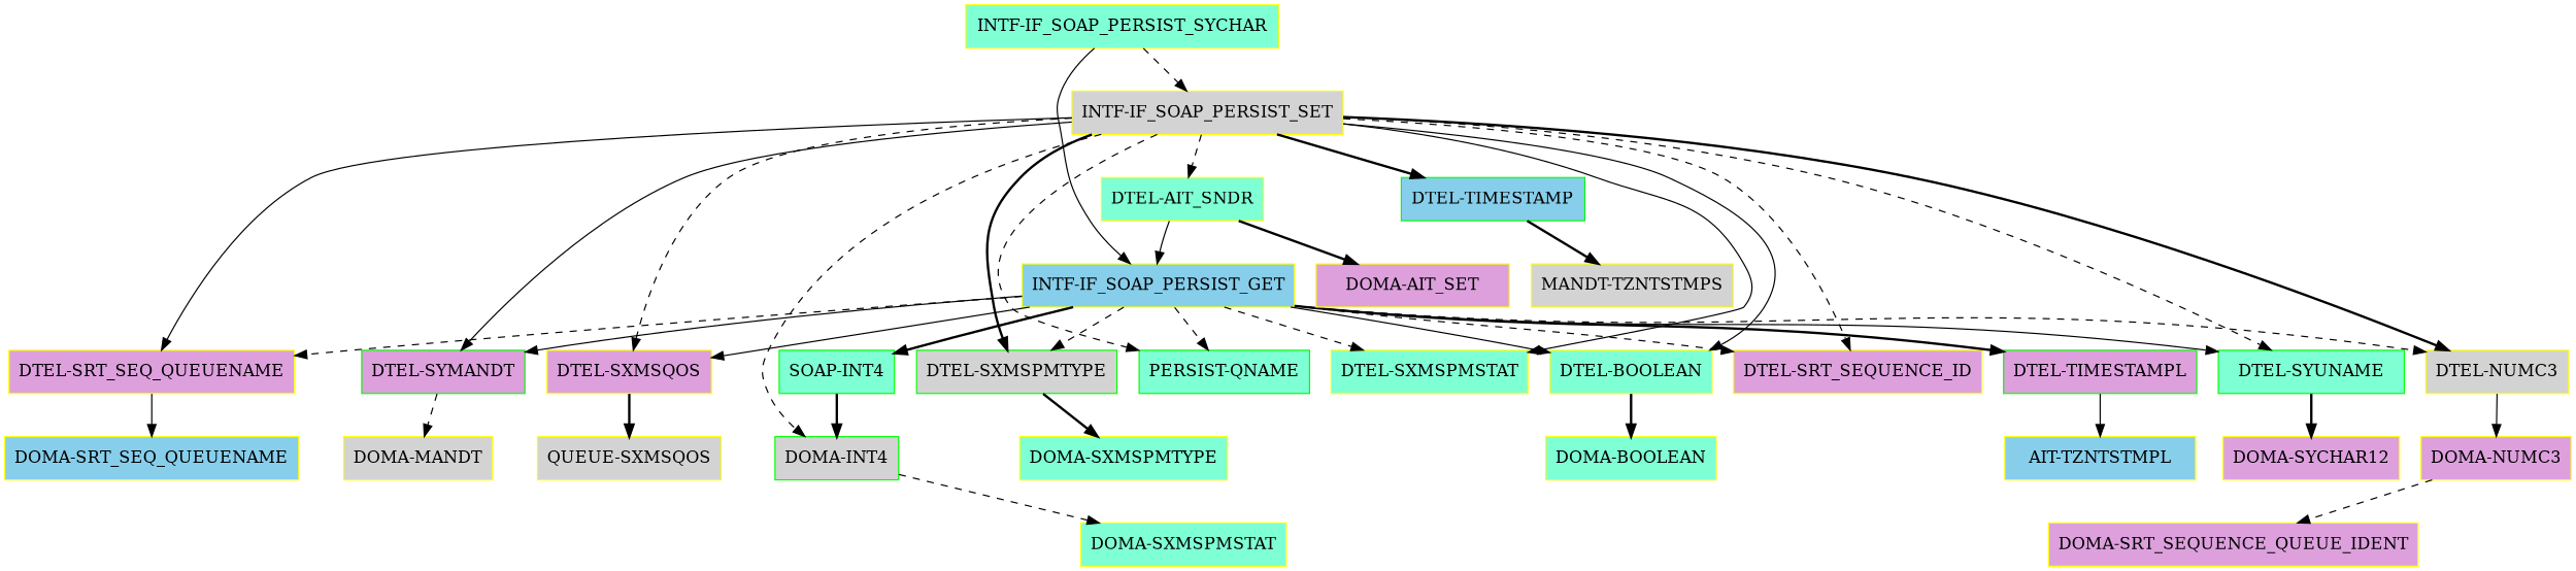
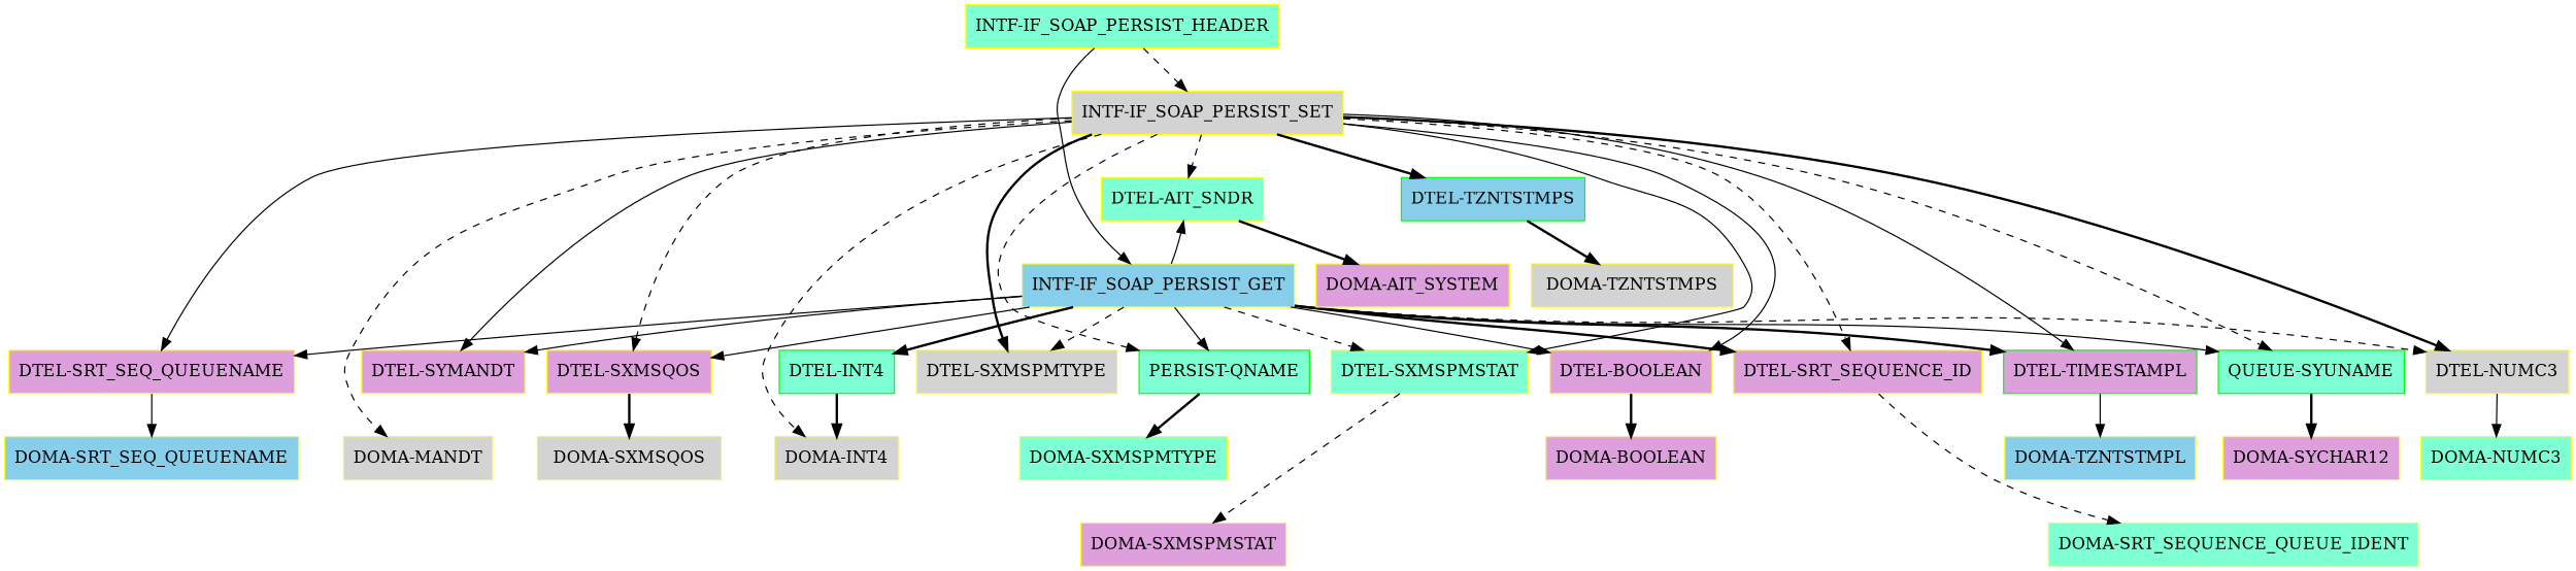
  digraph {
    node [color=yellow fillcolor=plum shape=box style=filled]
    edge [style=solid]
-   "INTF-IF_SOAP_PERSIST_HEADER" [fillcolor=aquamarine label="INTF-IF_SOAP_PERSIST_SYCHAR"]
+   "INTF-IF_SOAP_PERSIST_HEADER" [fillcolor=aquamarine]
    "INTF-IF_SOAP_PERSIST_SET" [fillcolor=lightgrey]
    "INTF-IF_SOAP_PERSIST_GET" [fillcolor=skyblue]
    "DTEL-NUMC3" [fillcolor=lightgrey]
-   "DTEL-TIMESTAMP" [color=green fillcolor=skyblue]
+   "DTEL-TIMESTAMP" [color=green fillcolor=skyblue label="DTEL-TZNTSTMPS"]
    "DTEL-SRT_SEQUENCE_ID"
-   "DTEL-SYUNAME" [color=green fillcolor=aquamarine]
+   "DTEL-SYUNAME" [color=green fillcolor=aquamarine label="QUEUE-SYUNAME"]
    "DTEL-SRT_SEQ_QUEUENAME"
-   "DTEL-SYMANDT" [color=green]
+   "DTEL-SYMANDT"
    "DTEL-AIT_SNDR" [fillcolor=aquamarine]
    "DTEL-SXMSQOS"
    n12 [color=green fillcolor=aquamarine label="PERSIST-QNAME"]
-   "DTEL-SXMSPMTYPE" [color=green fillcolor=lightgrey]
-   "DTEL-BOOLEAN" [fillcolor=aquamarine]
+   "DTEL-SXMSPMTYPE" [fillcolor=lightgrey]
+   "DTEL-BOOLEAN"
    "DTEL-SXMSPMSTAT" [fillcolor=aquamarine]
    "DTEL-TIMESTAMPL" [color=green]
-   "DOMA-INT4" [color=green fillcolor=lightgrey]
-   "DTEL-INT4" [color=green fillcolor=aquamarine label="SOAP-INT4"]
-   "DOMA-NUMC3"
-   "DOMA-TZNTSTMPS" [fillcolor=lightgrey label="MANDT-TZNTSTMPS"]
-   "DOMA-SRT_SEQUENCE_QUEUE_IDENT"
+   "DOMA-INT4" [fillcolor=lightgrey]
+   "DTEL-INT4" [color=green fillcolor=aquamarine]
+   "DOMA-NUMC3" [fillcolor=aquamarine]
+   "DOMA-TZNTSTMPS" [fillcolor=lightgrey]
+   "DOMA-SRT_SEQUENCE_QUEUE_IDENT" [fillcolor=aquamarine]
    "DOMA-SYCHAR12"
    "DOMA-SRT_SEQ_QUEUENAME" [fillcolor=skyblue]
    "DOMA-MANDT" [fillcolor=lightgrey]
-   "DOMA-AIT_SYSTEM" [label="DOMA-AIT_SET"]
-   "DOMA-SXMSQOS" [fillcolor=lightgrey label="QUEUE-SXMSQOS"]
+   "DOMA-AIT_SYSTEM"
+   "DOMA-SXMSQOS" [fillcolor=lightgrey]
    "DOMA-SXMSPMTYPE" [fillcolor=aquamarine]
-   "DOMA-BOOLEAN" [fillcolor=aquamarine]
-   "DOMA-SXMSPMSTAT" [fillcolor=aquamarine]
-   "DOMA-TZNTSTMPL" [fillcolor=skyblue label="AIT-TZNTSTMPL"]
+   "DOMA-BOOLEAN"
+   "DOMA-SXMSPMSTAT"
+   "DOMA-TZNTSTMPL" [fillcolor=skyblue]
    "INTF-IF_SOAP_PERSIST_HEADER" -> "INTF-IF_SOAP_PERSIST_SET" [style=dashed]
    "INTF-IF_SOAP_PERSIST_HEADER" -> "INTF-IF_SOAP_PERSIST_GET"
    "INTF-IF_SOAP_PERSIST_SET" -> "DTEL-NUMC3" [style=bold]
    "INTF-IF_SOAP_PERSIST_SET" -> "DTEL-TIMESTAMP" [style=bold]
    "INTF-IF_SOAP_PERSIST_SET" -> "DTEL-SRT_SEQUENCE_ID" [style=dashed]
    "INTF-IF_SOAP_PERSIST_SET" -> "DTEL-SYUNAME" [style=dashed]
    "INTF-IF_SOAP_PERSIST_SET" -> "DTEL-SRT_SEQ_QUEUENAME"
    "INTF-IF_SOAP_PERSIST_SET" -> "DTEL-SYMANDT"
    "INTF-IF_SOAP_PERSIST_SET" -> "DTEL-AIT_SNDR" [style=dashed]
    "INTF-IF_SOAP_PERSIST_SET" -> "DTEL-SXMSQOS" [style=dashed]
    "INTF-IF_SOAP_PERSIST_SET" -> n12 [style=dashed]
    "INTF-IF_SOAP_PERSIST_SET" -> "DTEL-SXMSPMTYPE" [style=bold]
    "INTF-IF_SOAP_PERSIST_SET" -> "DTEL-BOOLEAN"
    "INTF-IF_SOAP_PERSIST_SET" -> "DTEL-SXMSPMSTAT"
+   "INTF-IF_SOAP_PERSIST_SET" -> "DTEL-TIMESTAMPL"
    "INTF-IF_SOAP_PERSIST_SET" -> "DOMA-INT4" [style=dashed]
    "INTF-IF_SOAP_PERSIST_GET" -> "DTEL-NUMC3" [style=dashed]
-   "INTF-IF_SOAP_PERSIST_GET" -> "DTEL-SRT_SEQUENCE_ID" [style=dashed]
+   "INTF-IF_SOAP_PERSIST_GET" -> "DTEL-SRT_SEQUENCE_ID" [style=bold]
    "INTF-IF_SOAP_PERSIST_GET" -> "DTEL-SYUNAME"
-   "INTF-IF_SOAP_PERSIST_GET" -> "DTEL-SRT_SEQ_QUEUENAME" [style=dashed]
+   "INTF-IF_SOAP_PERSIST_GET" -> "DTEL-SRT_SEQ_QUEUENAME"
    "INTF-IF_SOAP_PERSIST_GET" -> "DTEL-SYMANDT"
-   "DTEL-AIT_SNDR" -> "INTF-IF_SOAP_PERSIST_GET"
+   "INTF-IF_SOAP_PERSIST_GET" -> "DTEL-AIT_SNDR"
    "INTF-IF_SOAP_PERSIST_GET" -> "DTEL-SXMSQOS"
-   "INTF-IF_SOAP_PERSIST_GET" -> n12 [style=dashed]
+   "INTF-IF_SOAP_PERSIST_GET" -> n12
    "INTF-IF_SOAP_PERSIST_GET" -> "DTEL-SXMSPMTYPE" [style=dashed]
    "INTF-IF_SOAP_PERSIST_GET" -> "DTEL-BOOLEAN"
    "INTF-IF_SOAP_PERSIST_GET" -> "DTEL-SXMSPMSTAT" [style=dashed]
    "INTF-IF_SOAP_PERSIST_GET" -> "DTEL-TIMESTAMPL" [style=bold]
    "INTF-IF_SOAP_PERSIST_GET" -> "DTEL-INT4" [style=bold]
    "DTEL-NUMC3" -> "DOMA-NUMC3"
    "DTEL-TIMESTAMP" -> "DOMA-TZNTSTMPS" [style=bold]
-   "DOMA-NUMC3" -> "DOMA-SRT_SEQUENCE_QUEUE_IDENT" [style=dashed]
+   "DTEL-SRT_SEQUENCE_ID" -> "DOMA-SRT_SEQUENCE_QUEUE_IDENT" [style=dashed]
    "DTEL-SYUNAME" -> "DOMA-SYCHAR12" [style=bold]
    "DTEL-SRT_SEQ_QUEUENAME" -> "DOMA-SRT_SEQ_QUEUENAME"
-   "DTEL-SYMANDT" -> "DOMA-MANDT" [style=dashed]
+   "INTF-IF_SOAP_PERSIST_SET" -> "DOMA-MANDT" [style=dashed]
    "DTEL-AIT_SNDR" -> "DOMA-AIT_SYSTEM" [style=bold]
    "DTEL-SXMSQOS" -> "DOMA-SXMSQOS" [style=bold]
-   "DTEL-SXMSPMTYPE" -> "DOMA-SXMSPMTYPE" [style=bold]
+   n12 -> "DOMA-SXMSPMTYPE" [style=bold]
    "DTEL-BOOLEAN" -> "DOMA-BOOLEAN" [style=bold]
-   "DOMA-INT4" -> "DOMA-SXMSPMSTAT" [style=dashed]
+   "DTEL-SXMSPMSTAT" -> "DOMA-SXMSPMSTAT" [style=dashed]
    "DTEL-TIMESTAMPL" -> "DOMA-TZNTSTMPL"
    "DTEL-INT4" -> "DOMA-INT4" [style=bold]
  }
